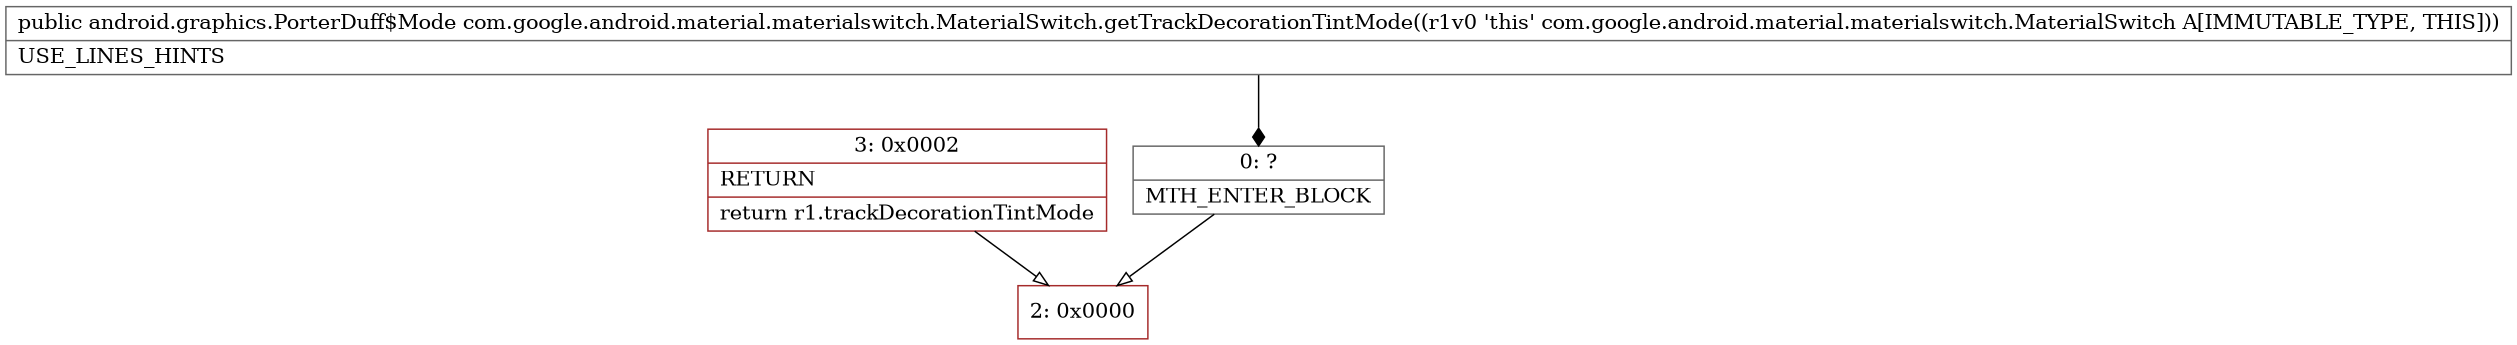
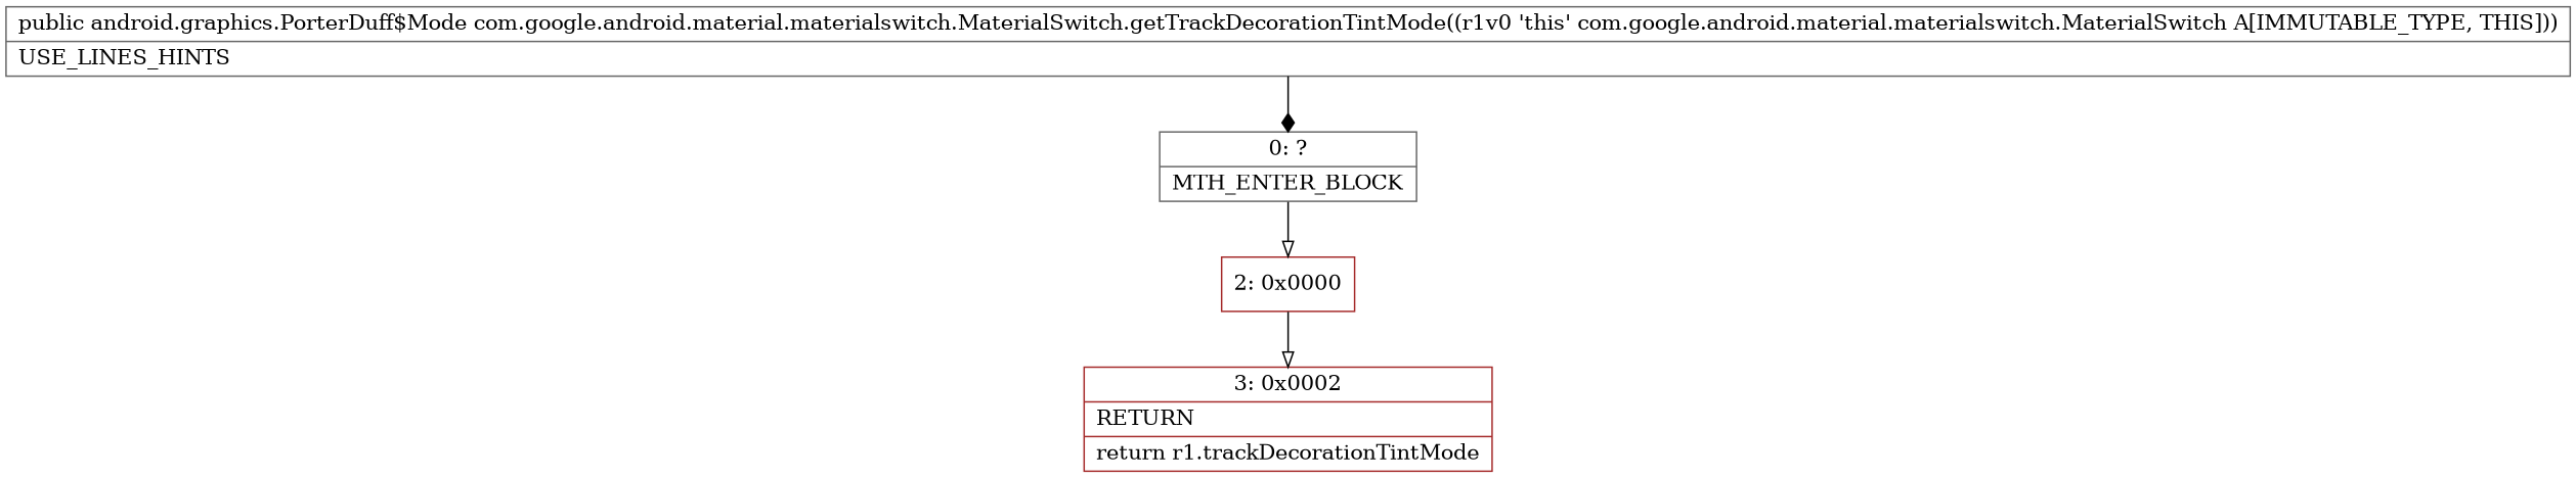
  digraph {
    node [color=gray40 shape=record]
    edge [arrowhead=onormal]
    n1 [label="{0\:\ ?|MTH_ENTER_BLOCK\l}"]
    n2 [color=brown label="{2\:\ 0x0000}"]
    n3 [color=brown label="{3\:\ 0x0002|RETURN\l|return r1.trackDecorationTintMode\l}"]
    n4 [label="{public android.graphics.PorterDuff$Mode com.google.android.material.materialswitch.MaterialSwitch.getTrackDecorationTintMode((r1v0 'this' com.google.android.material.materialswitch.MaterialSwitch A[IMMUTABLE_TYPE, THIS]))  | USE_LINES_HINTS\l}"]
    n1 -> n2
-   n3 -> n2
+   n2 -> n3
    n4 -> n1 [arrowhead=diamond]
  }
